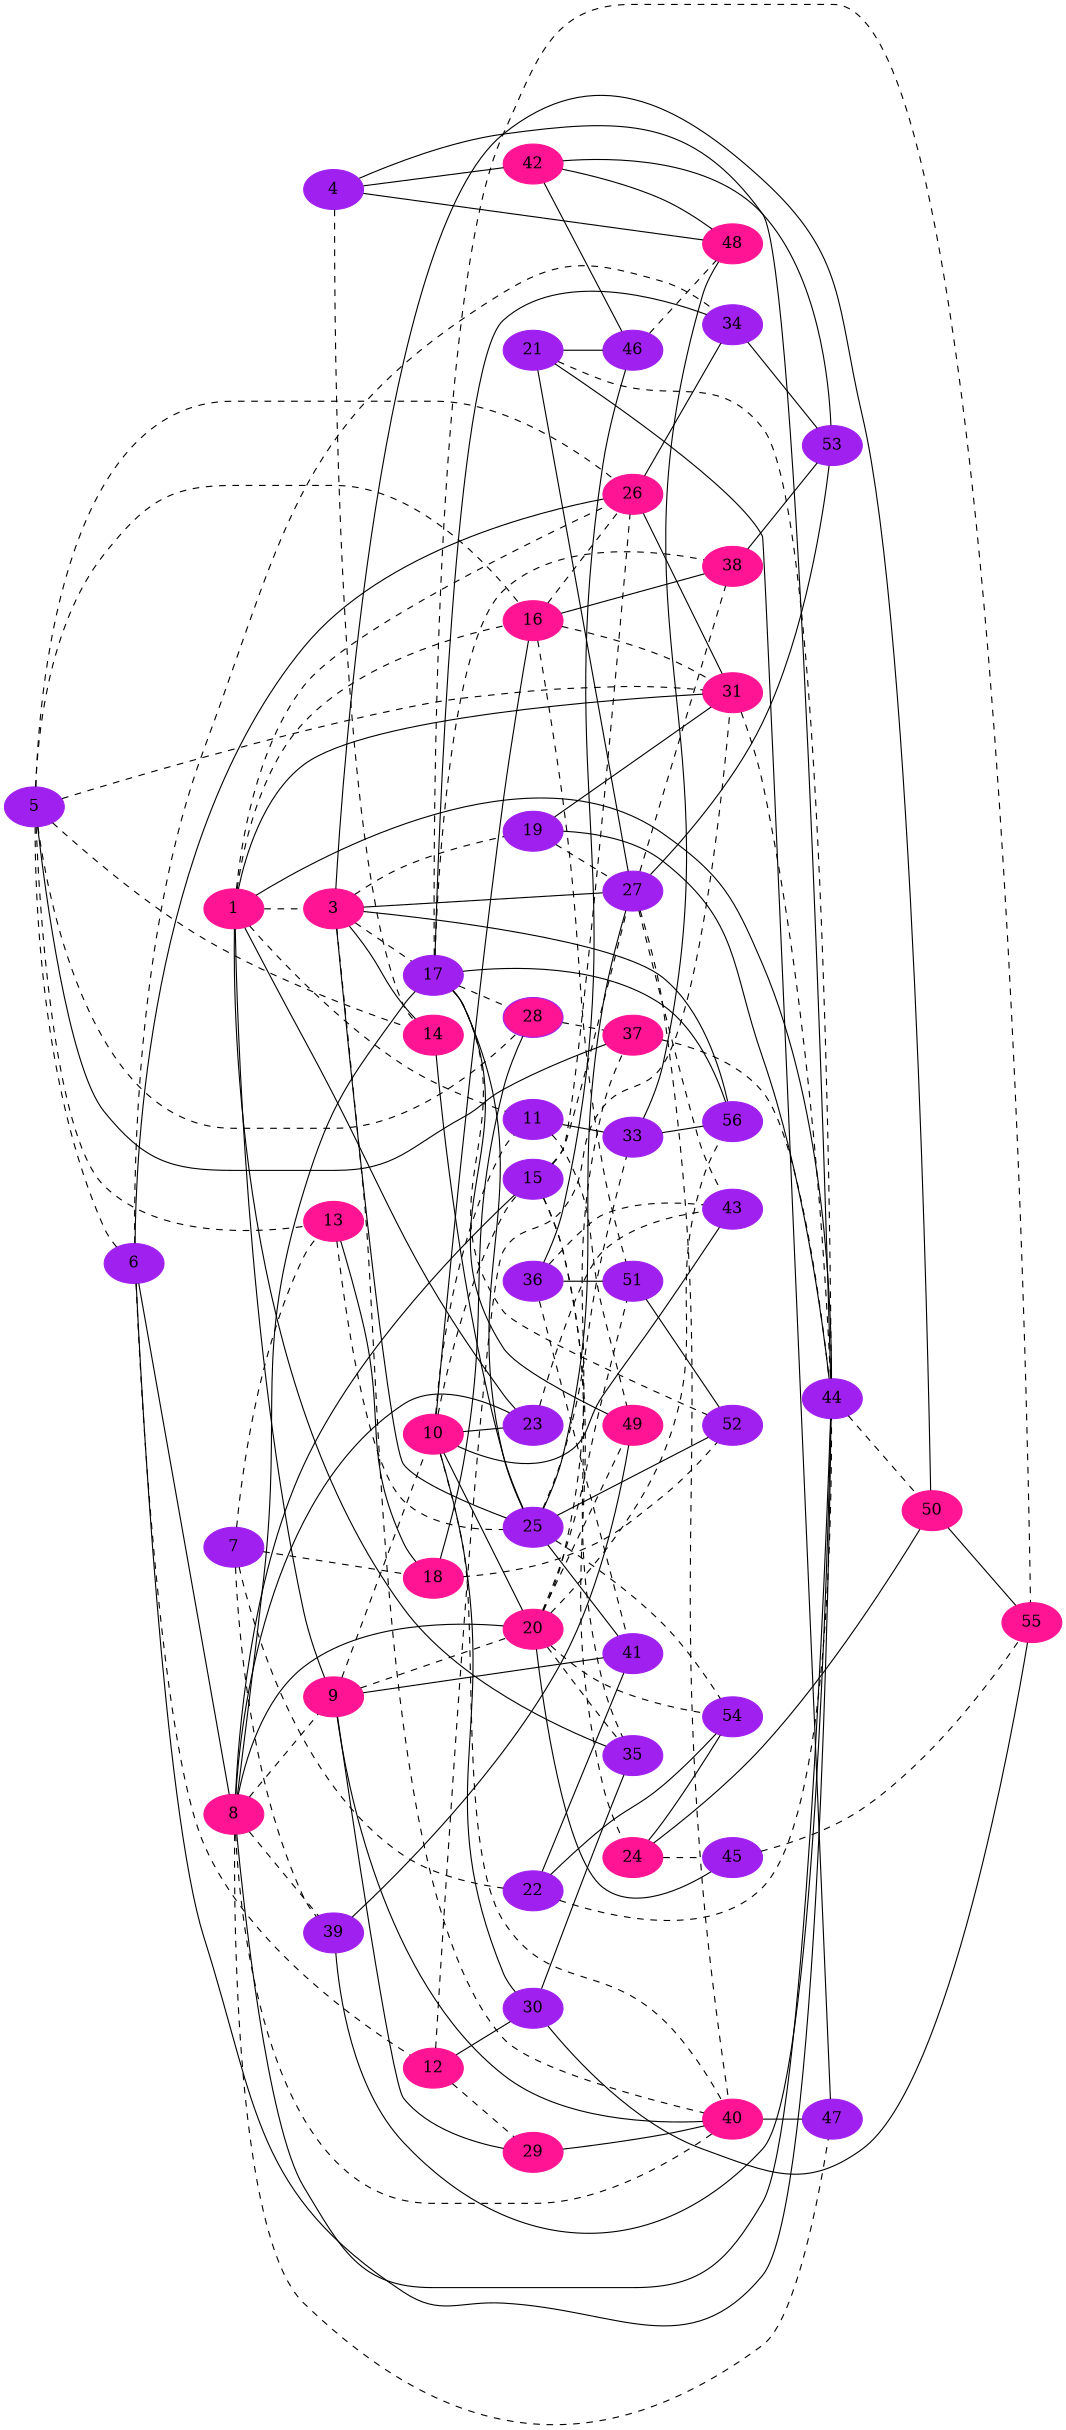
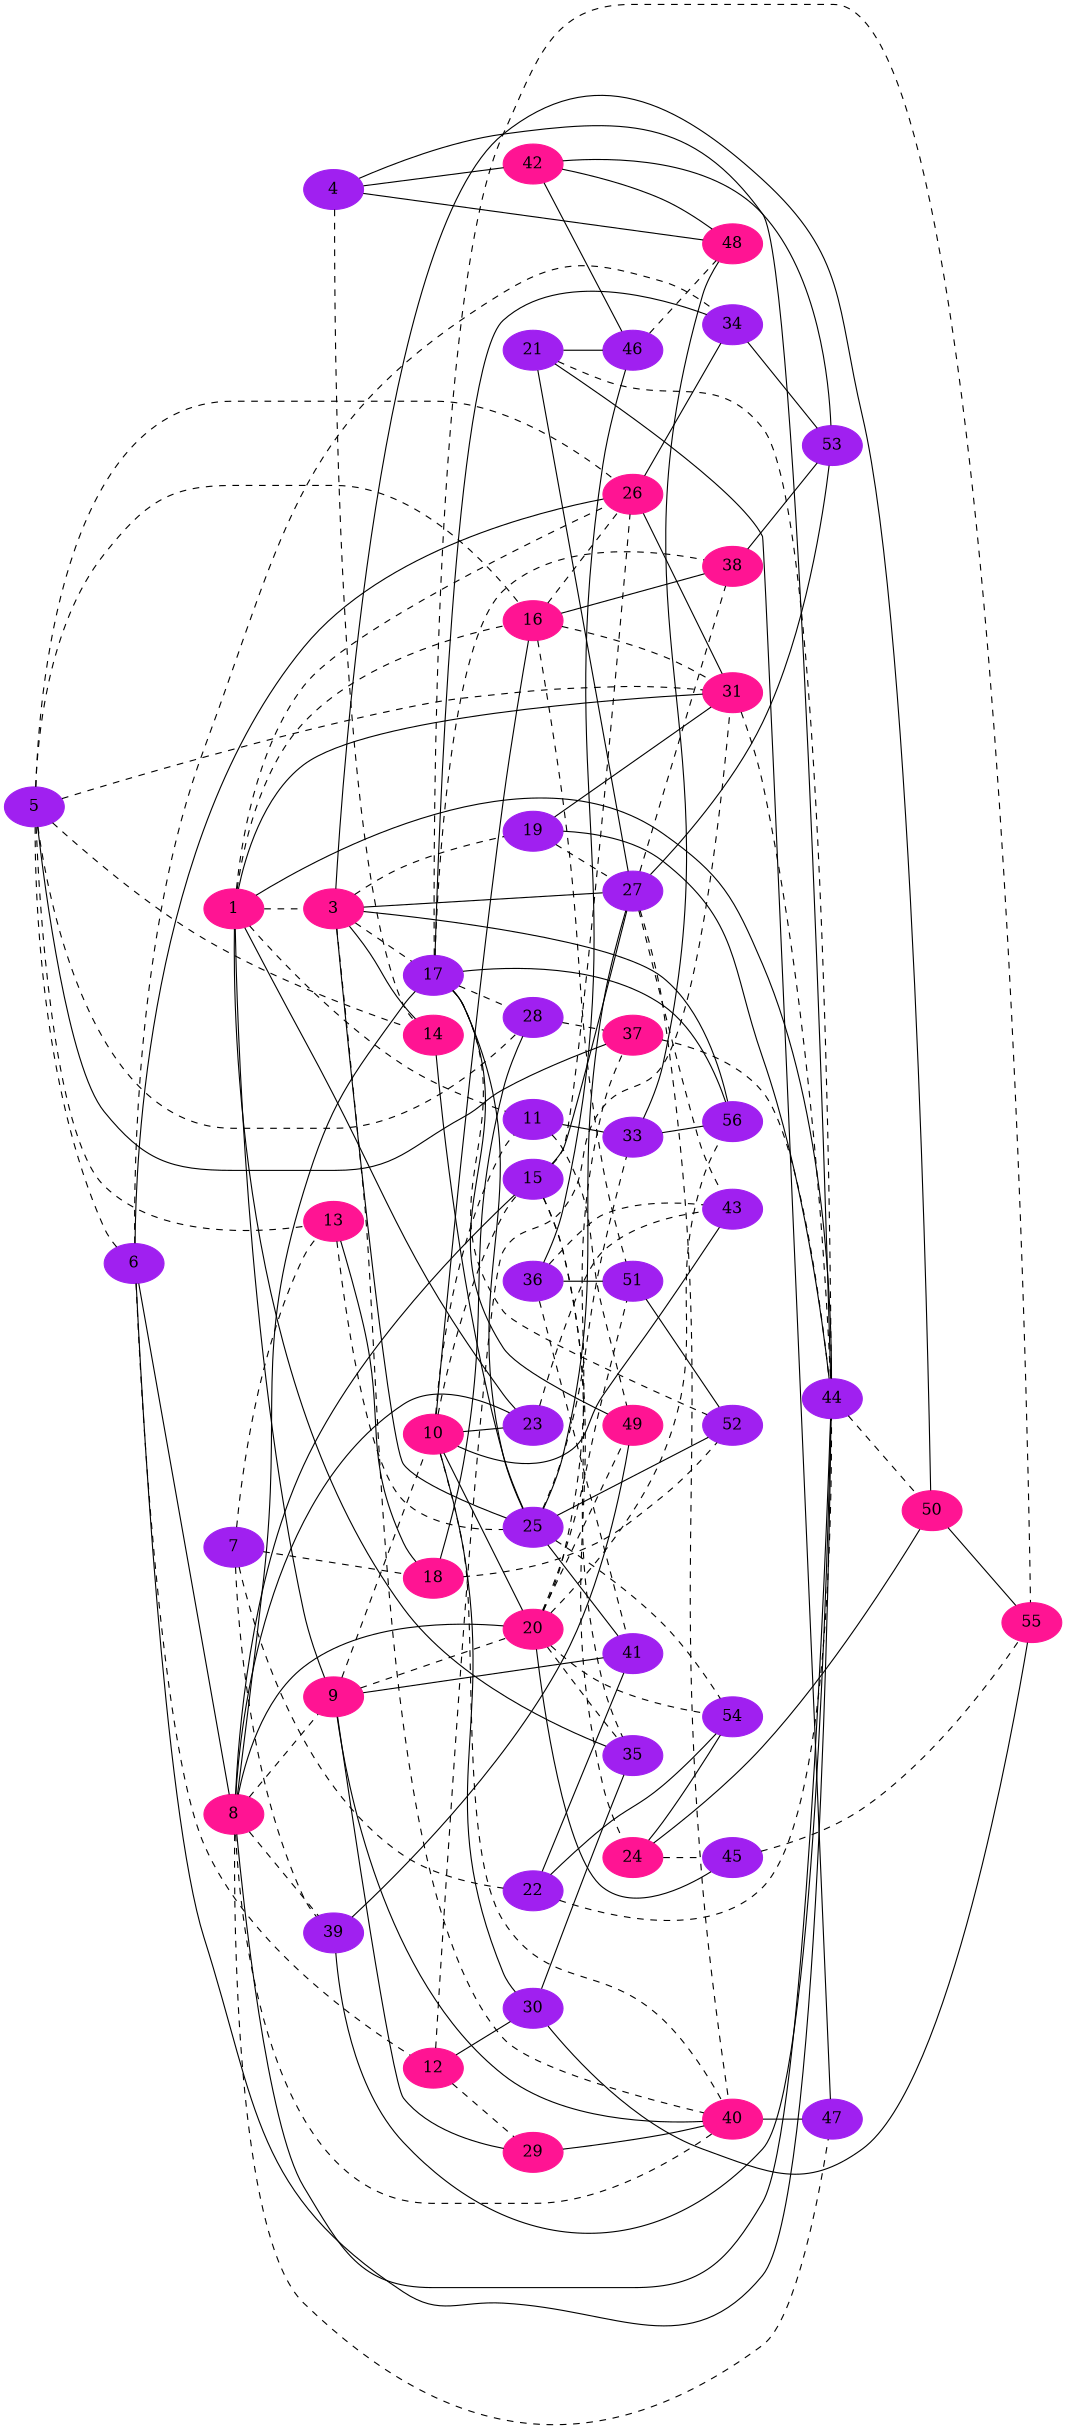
  graph {
    rankdir=LR
    node [color=purple style=filled]
    edge [style=solid weight=1.0]
    1 [color=deeppink]
    3 [color=deeppink]
    9 [color=deeppink]
    11
    16 [color=deeppink]
    23
    26 [color=deeppink]
    31 [color=deeppink]
    35
    44
    25
    14 [color=deeppink]
    17
    19
    27
    40 [color=deeppink]
    50 [color=deeppink]
    56
    20 [color=deeppink]
    29 [color=deeppink]
    10 [color=deeppink]
    41
    33
    49 [color=deeppink]
    38 [color=deeppink]
    51
    43
    52
    54
    34
    6
    8 [color=deeppink]
    12 [color=deeppink]
    37 [color=deeppink]
    45
-   28 [fillcolor=deeppink]
+   28
    55 [color=deeppink]
    53
    47
    4
    42 [color=deeppink]
    48 [color=deeppink]
    46
    5
    13 [color=deeppink]
    18 [color=deeppink]
    39
    15
    30
    7
    22
    24 [color=deeppink]
    21
    36
    1 -- 3 [style=dashed weight=2.0]
    1 -- 9
    1 -- 11 [style=dashed]
    1 -- 16 [style=dashed weight=2.0]
    1 -- 23
    1 -- 26 [style=dashed]
    1 -- 31
    1 -- 35
    1 -- 44
    3 -- 25
    3 -- 14
    3 -- 17 [style=dashed]
    3 -- 19 [style=dashed]
    3 -- 27
    3 -- 40 [style=dashed]
    3 -- 50
    3 -- 56
    9 -- 40
    9 -- 20 [style=dashed]
    9 -- 29
    9 -- 10 [style=dashed weight=2.0]
    9 -- 41
    11 -- 33
    11 -- 49 [style=dashed]
    16 -- 26 [style=dashed]
    16 -- 31 [style=dashed]
    16 -- 38
    16 -- 51 [style=dashed]
    23 -- 43 [style=dashed]
    26 -- 31
    26 -- 34
    31 -- 44 [style=dashed]
    44 -- 50 [style=dashed]
    25 -- 27
    25 -- 41
    25 -- 33 [style=dashed]
    25 -- 52
    25 -- 54 [style=dashed]
    14 -- 25
    17 -- 25
    17 -- 56
    17 -- 49
    17 -- 38 [style=dashed]
    17 -- 52 [style=dashed]
    17 -- 34
    17 -- 28 [style=dashed weight=3.0]
    17 -- 55 [style=dashed]
    19 -- 31
    19 -- 44
    19 -- 27 [style=dashed]
    27 -- 40 [style=dashed]
    27 -- 38 [style=dashed]
    27 -- 43 [style=dashed]
    27 -- 53
    40 -- 47
    50 -- 55
    20 -- 35 [style=dashed]
    20 -- 56 [style=dashed]
    20 -- 49 [style=dashed]
    20 -- 51 [style=dashed]
    20 -- 54 [style=dashed]
    20 -- 37 [style=dashed]
    20 -- 45
    29 -- 40
    10 -- 11 [style=dashed]
    10 -- 16
    10 -- 23
    10 -- 40 [style=dashed]
    10 -- 20
    10 -- 43
    10 -- 15 [style=dashed]
    10 -- 30
    33 -- 56
    33 -- 48
    38 -- 53
    51 -- 52
    34 -- 53
    6 -- 26
    6 -- 44
    6 -- 34 [style=dashed]
    6 -- 8
    6 -- 12 [style=dashed]
    8 -- 9 [style=dashed]
    8 -- 23
    8 -- 44 [weight=2.0]
    8 -- 17
    8 -- 40 [style=dashed weight=2.0]
    8 -- 20
    8 -- 47 [style=dashed]
    8 -- 39 [style=dashed]
    8 -- 15
    12 -- 31 [style=dashed]
    12 -- 29 [style=dashed]
    12 -- 30
    37 -- 44 [style=dashed]
    45 -- 55 [style=dashed]
    28 -- 37 [style=dashed]
    4 -- 44
    4 -- 14 [style=dashed]
    4 -- 42
    4 -- 48
    42 -- 53
    42 -- 48
    42 -- 46
    46 -- 48 [style=dashed]
    5 -- 16 [style=dashed weight=2.0]
    5 -- 26 [style=dashed weight=2.0]
    5 -- 31 [style=dashed weight=2.0]
    5 -- 14 [style=dashed]
    5 -- 6 [style=dashed weight=2.0]
    5 -- 37
    5 -- 28 [style=dashed]
    5 -- 13 [style=dashed]
    13 -- 25 [style=dashed]
    13 -- 18
    18 -- 52 [style=dashed]
    18 -- 28
    39 -- 44
    39 -- 49
    15 -- 26 [style=dashed]
    15 -- 35 [style=dashed]
-   15 -- 27 [style=dashed weight=3.0]
+   15 -- 27 [weight=3.0]
    15 -- 24 [style=dashed]
    30 -- 35
    30 -- 55
    7 -- 13 [style=dashed]
    7 -- 18 [style=dashed]
    7 -- 39 [style=dashed]
    7 -- 22 [style=dashed]
    22 -- 44 [style=dashed]
    22 -- 41
    22 -- 54
    24 -- 50
    24 -- 54
    24 -- 45 [style=dashed]
    21 -- 44 [style=dashed]
    21 -- 27
    21 -- 47
    21 -- 46
    36 -- 41 [style=dashed]
    36 -- 51
    36 -- 43 [style=dashed]
    36 -- 46
  }
